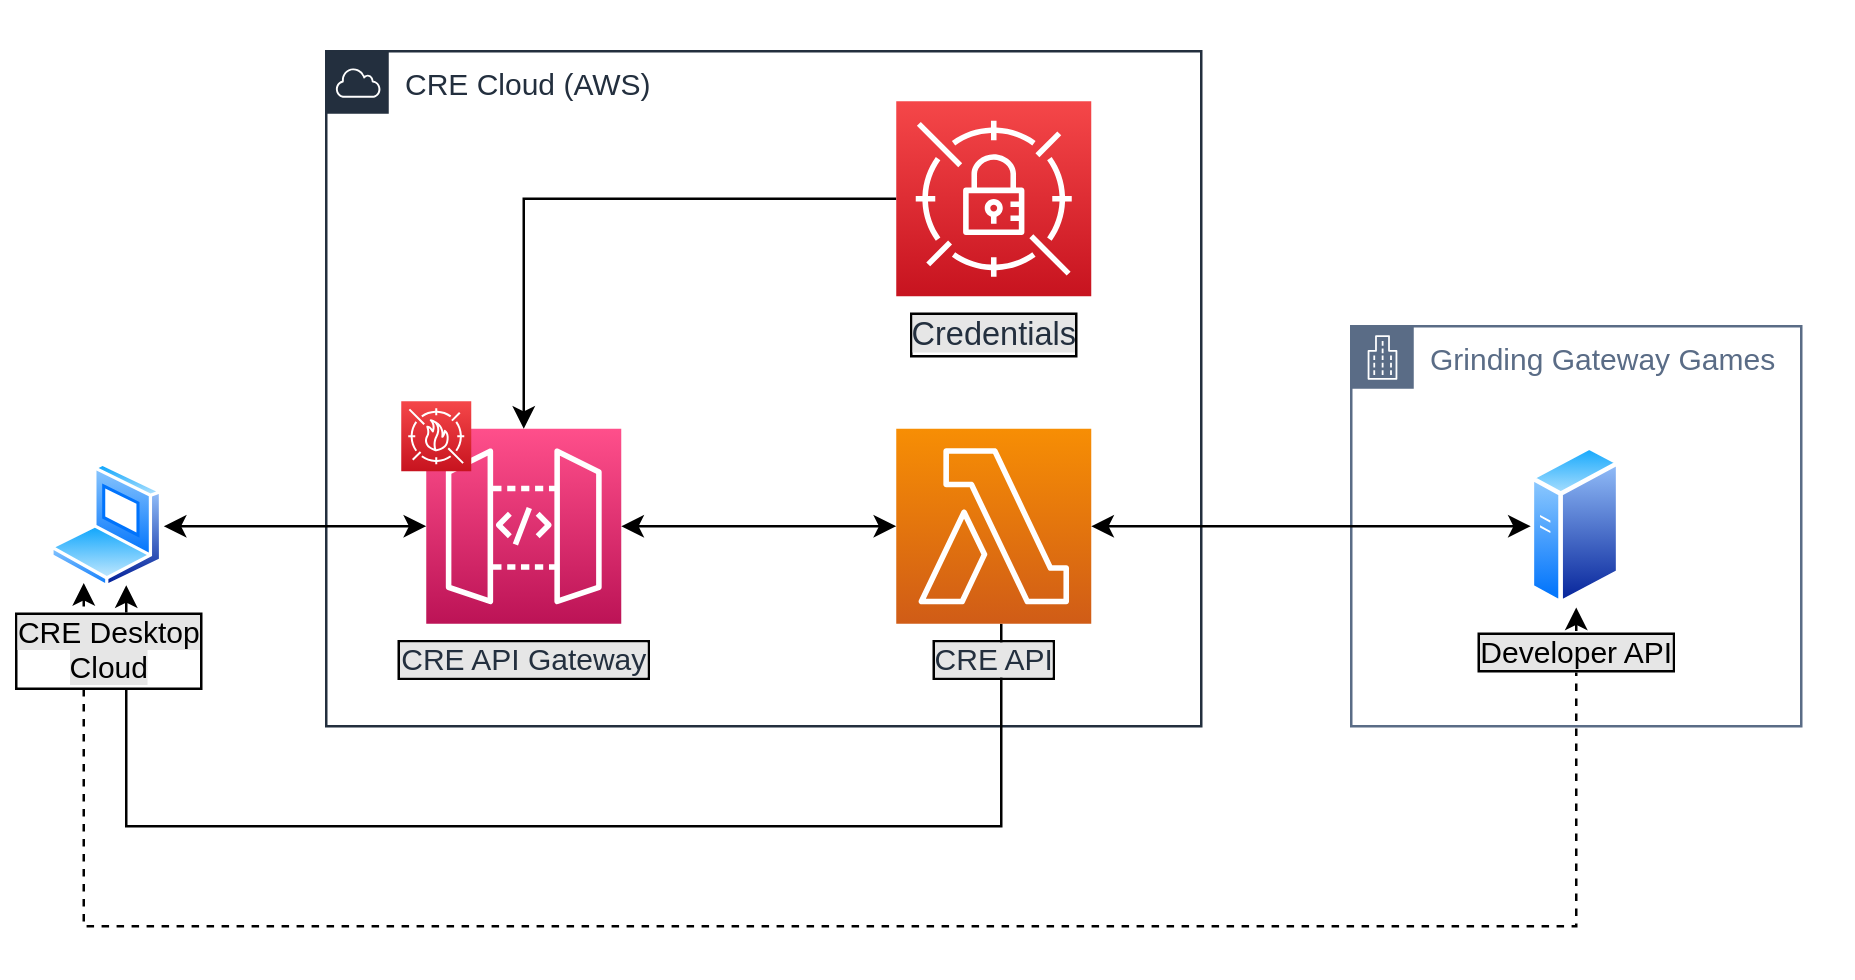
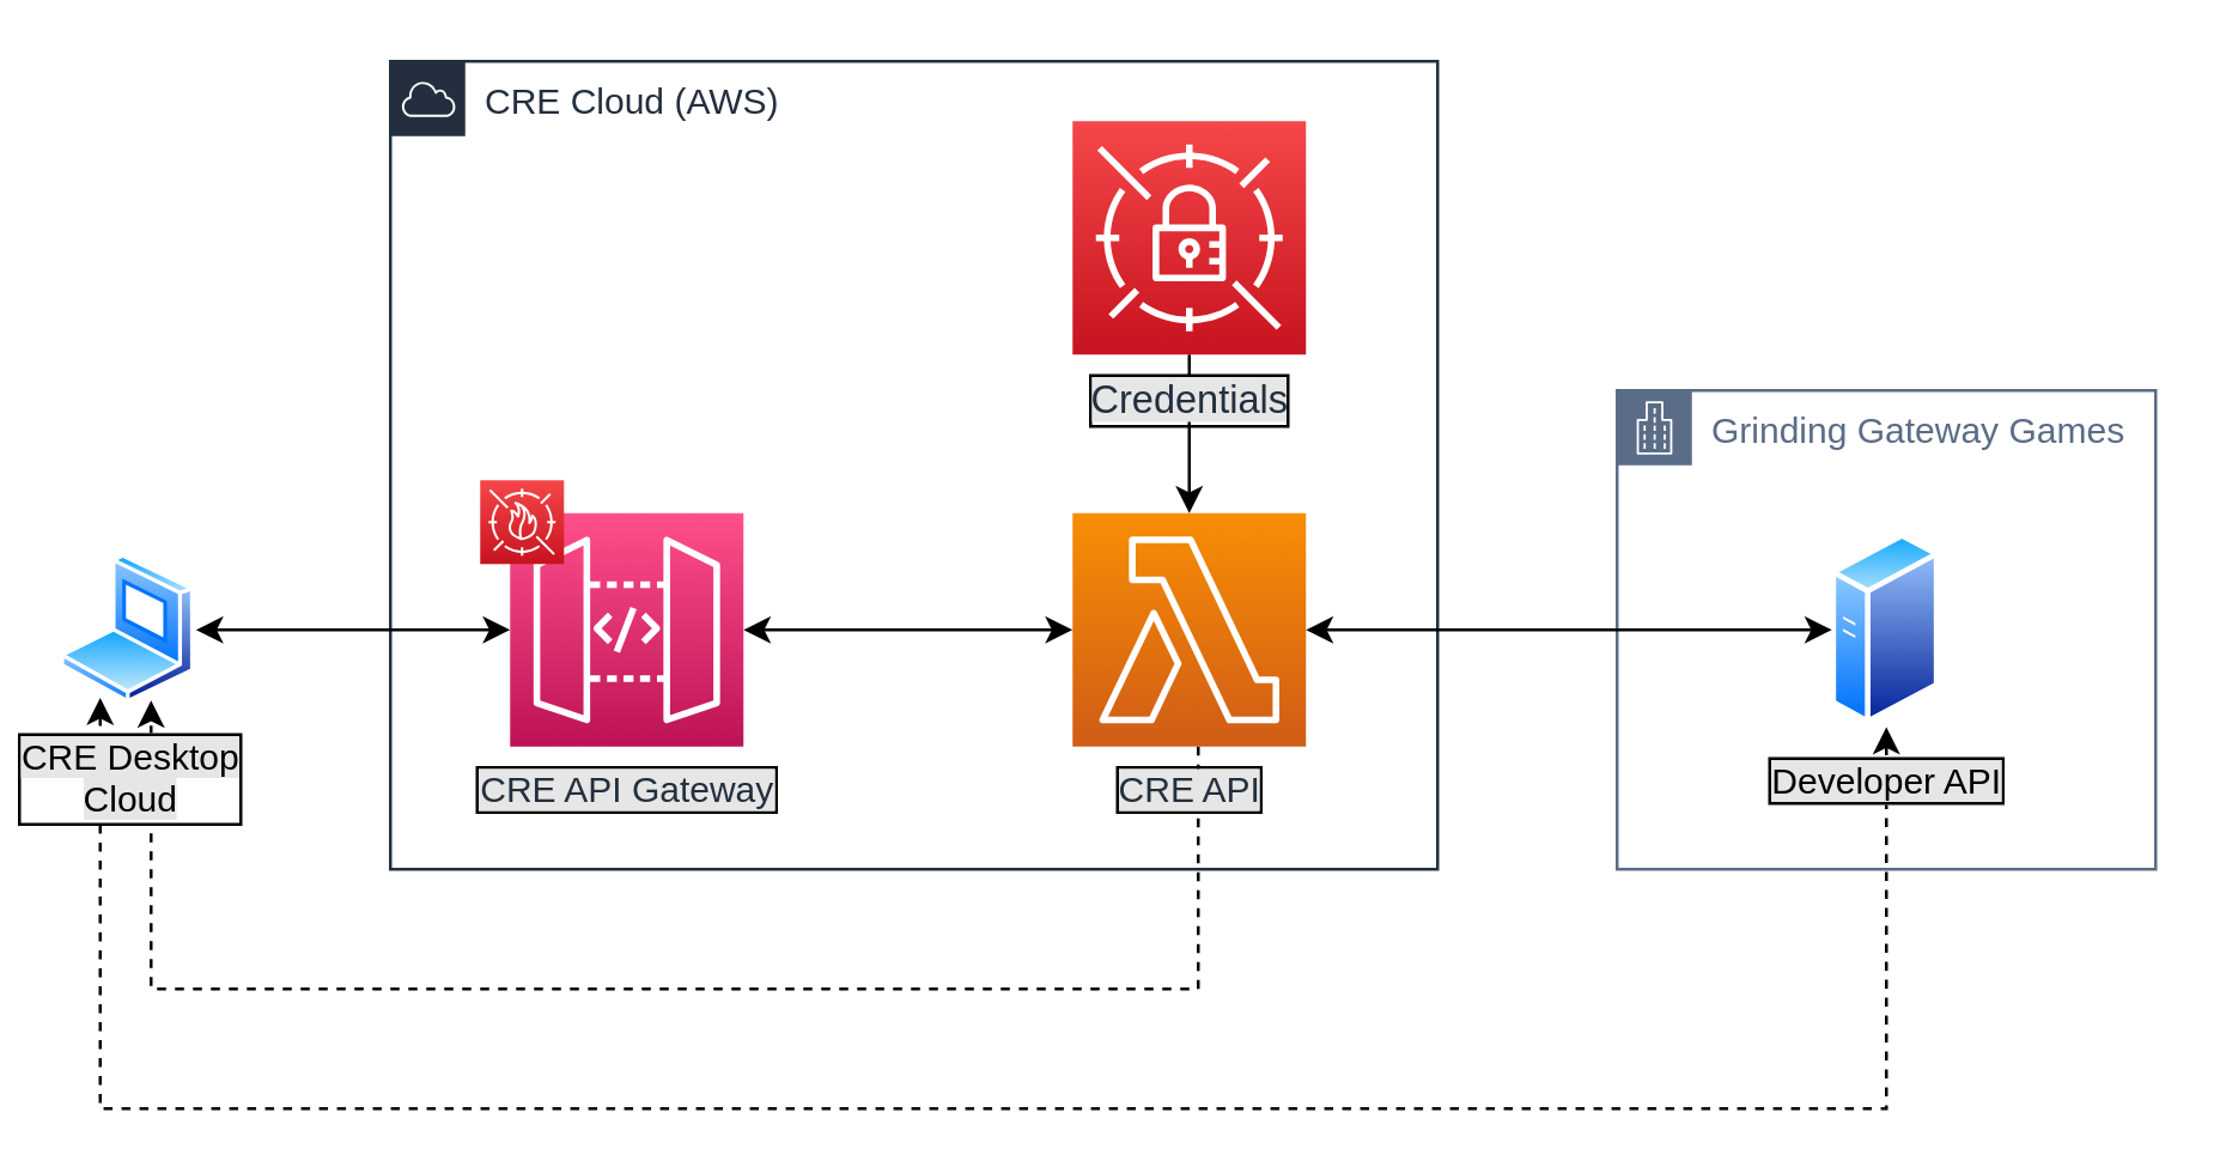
  <mxCell id="0" />
  <mxCell id="1" parent="0" />
  <mxCell id="2" style="edgeStyle=orthogonalEdgeStyle;rounded=0;orthogonalLoop=1;jettySize=auto;html=1;startArrow=classic;startFill=1;dashed=1;labelBorderColor=default;" edge="1" parent="1" source="14" target="11"><mxGeometry relative="1" as="geometry"><Array as="points"><mxPoint x="630" y="370" /><mxPoint x="33" y="370" /></Array></mxGeometry></mxCell>
  <mxCell id="3" value="CRE Cloud (AWS)" style="points=[[0,0],[0.25,0],[0.5,0],[0.75,0],[1,0],[1,0.25],[1,0.5],[1,0.75],[1,1],[0.75,1],[0.5,1],[0.25,1],[0,1],[0,0.75],[0,0.5],[0,0.25]];outlineConnect=0;gradientColor=none;html=1;whiteSpace=wrap;fontSize=12;fontStyle=0;container=1;pointerEvents=0;collapsible=0;recursiveResize=0;shape=mxgraph.aws4.group;grIcon=mxgraph.aws4.group_aws_cloud;strokeColor=#232F3E;fillColor=none;verticalAlign=top;align=left;spacingLeft=30;fontColor=#232F3E;dashed=0;labelBorderColor=none;" vertex="1" parent="1"><mxGeometry x="130" y="20" width="350" height="270" as="geometry" /></mxCell>
  <mxCell id="4" value="&lt;span style=&quot;background-color: rgb(230, 230, 230);&quot;&gt;CRE API Gateway&lt;br&gt;&lt;/span&gt;" style="sketch=0;points=[[0,0,0],[0.25,0,0],[0.5,0,0],[0.75,0,0],[1,0,0],[0,1,0],[0.25,1,0],[0.5,1,0],[0.75,1,0],[1,1,0],[0,0.25,0],[0,0.5,0],[0,0.75,0],[1,0.25,0],[1,0.5,0],[1,0.75,0]];outlineConnect=0;fontColor=#232F3E;gradientColor=#FF4F8B;gradientDirection=north;fillColor=#BC1356;strokeColor=#ffffff;dashed=0;verticalLabelPosition=bottom;verticalAlign=top;align=center;html=1;fontSize=12;fontStyle=0;aspect=fixed;shape=mxgraph.aws4.resourceIcon;resIcon=mxgraph.aws4.api_gateway;labelBorderColor=default;" vertex="1" parent="3"><mxGeometry x="40" y="151" width="78" height="78" as="geometry" /></mxCell>
- <mxCell id="5" style="edgeStyle=orthogonalEdgeStyle;rounded=0;orthogonalLoop=1;jettySize=auto;html=1;" edge="1" parent="3" source="6" target="11"><mxGeometry relative="1" as="geometry"><mxPoint x="-70" y="220" as="targetPoint" /><Array as="points"><mxPoint x="270" y="310" /><mxPoint x="-80" y="310" /></Array></mxGeometry></mxCell>
+ <mxCell id="5" style="edgeStyle=orthogonalEdgeStyle;rounded=0;orthogonalLoop=1;jettySize=auto;html=1;dashed=1;" edge="1" parent="3" source="6" target="11"><mxGeometry relative="1" as="geometry"><mxPoint x="-70" y="220" as="targetPoint" /><Array as="points"><mxPoint x="270" y="310" /><mxPoint x="-80" y="310" /></Array></mxGeometry></mxCell>
  <mxCell id="6" value="&lt;span style=&quot;background-color: rgb(230, 230, 230);&quot;&gt;CRE API&lt;/span&gt;" style="sketch=0;points=[[0,0,0],[0.25,0,0],[0.5,0,0],[0.75,0,0],[1,0,0],[0,1,0],[0.25,1,0],[0.5,1,0],[0.75,1,0],[1,1,0],[0,0.25,0],[0,0.5,0],[0,0.75,0],[1,0.25,0],[1,0.5,0],[1,0.75,0]];outlineConnect=0;fontColor=#232F3E;gradientColor=#F78E04;gradientDirection=north;fillColor=#D05C17;strokeColor=#ffffff;dashed=0;verticalLabelPosition=bottom;verticalAlign=top;align=center;html=1;fontSize=12;fontStyle=0;aspect=fixed;shape=mxgraph.aws4.resourceIcon;resIcon=mxgraph.aws4.lambda;labelBorderColor=default;" vertex="1" parent="3"><mxGeometry x="228" y="151" width="78" height="78" as="geometry" /></mxCell>
  <mxCell id="7" style="edgeStyle=orthogonalEdgeStyle;rounded=0;orthogonalLoop=1;jettySize=auto;html=1;startArrow=classic;startFill=1;labelBorderColor=default;" edge="1" parent="3" source="4" target="6"><mxGeometry relative="1" as="geometry" /></mxCell>
- <mxCell id="8" style="edgeStyle=orthogonalEdgeStyle;rounded=0;orthogonalLoop=1;jettySize=auto;html=1;labelBorderColor=default;" edge="1" parent="3" source="9" target="4"><mxGeometry relative="1" as="geometry" /></mxCell>
+ <mxCell id="8" style="edgeStyle=orthogonalEdgeStyle;rounded=0;orthogonalLoop=1;jettySize=auto;html=1;labelBorderColor=default;" edge="1" parent="3" source="9" target="6"><mxGeometry relative="1" as="geometry" /></mxCell>
  <mxCell id="9" value="&lt;span style=&quot;font-size: 13px; background-color: rgb(230, 230, 230);&quot;&gt;Credentials&lt;/span&gt;" style="sketch=0;points=[[0,0,0],[0.25,0,0],[0.5,0,0],[0.75,0,0],[1,0,0],[0,1,0],[0.25,1,0],[0.5,1,0],[0.75,1,0],[1,1,0],[0,0.25,0],[0,0.5,0],[0,0.75,0],[1,0.25,0],[1,0.5,0],[1,0.75,0]];outlineConnect=0;fontColor=#232F3E;gradientColor=#F54749;gradientDirection=north;fillColor=#C7131F;strokeColor=#ffffff;dashed=0;verticalLabelPosition=bottom;verticalAlign=top;align=center;html=1;fontSize=12;fontStyle=0;aspect=fixed;shape=mxgraph.aws4.resourceIcon;resIcon=mxgraph.aws4.secrets_manager;labelBorderColor=default;" vertex="1" parent="3"><mxGeometry x="228" y="20" width="78" height="78" as="geometry" /></mxCell>
  <mxCell id="10" style="edgeStyle=orthogonalEdgeStyle;rounded=0;orthogonalLoop=1;jettySize=auto;html=1;startArrow=classic;startFill=1;labelBorderColor=default;" edge="1" parent="3" source="4" target="11"><mxGeometry relative="1" as="geometry" /></mxCell>
  <mxCell id="11" value="&lt;span style=&quot;background-color: rgb(230, 230, 230);&quot;&gt;CRE Desktop&lt;br&gt;Cloud&lt;/span&gt;" style="image;aspect=fixed;perimeter=ellipsePerimeter;html=1;align=center;shadow=0;dashed=0;spacingTop=3;image=img/lib/active_directory/laptop_client.svg;labelBorderColor=default;" vertex="1" parent="3"><mxGeometry x="-110" y="165" width="45" height="50" as="geometry" /></mxCell>
  <mxCell id="12" value="" style="sketch=0;points=[[0,0,0],[0.25,0,0],[0.5,0,0],[0.75,0,0],[1,0,0],[0,1,0],[0.25,1,0],[0.5,1,0],[0.75,1,0],[1,1,0],[0,0.25,0],[0,0.5,0],[0,0.75,0],[1,0.25,0],[1,0.5,0],[1,0.75,0]];outlineConnect=0;fontColor=#232F3E;gradientColor=#F54749;gradientDirection=north;fillColor=#C7131F;strokeColor=#ffffff;dashed=0;verticalLabelPosition=bottom;verticalAlign=top;align=center;html=1;fontSize=12;fontStyle=0;aspect=fixed;shape=mxgraph.aws4.resourceIcon;resIcon=mxgraph.aws4.waf;container=0;labelBorderColor=default;" vertex="1" parent="3"><mxGeometry x="30" y="140" width="28" height="28" as="geometry" /></mxCell>
  <mxCell id="13" value="Grinding Gateway Games" style="points=[[0,0],[0.25,0],[0.5,0],[0.75,0],[1,0],[1,0.25],[1,0.5],[1,0.75],[1,1],[0.75,1],[0.5,1],[0.25,1],[0,1],[0,0.75],[0,0.5],[0,0.25]];outlineConnect=0;gradientColor=none;html=1;whiteSpace=wrap;fontSize=12;fontStyle=0;container=1;pointerEvents=0;collapsible=0;recursiveResize=0;shape=mxgraph.aws4.group;grIcon=mxgraph.aws4.group_corporate_data_center;strokeColor=#5A6C86;fillColor=none;verticalAlign=top;align=left;spacingLeft=30;fontColor=#5A6C86;dashed=0;labelBorderColor=none;" vertex="1" parent="1"><mxGeometry x="540" y="130" width="180" height="160" as="geometry" /></mxCell>
  <mxCell id="14" value="&lt;span style=&quot;background-color: rgb(230, 230, 230);&quot;&gt;Developer API&lt;/span&gt;" style="image;aspect=fixed;perimeter=ellipsePerimeter;html=1;align=center;shadow=0;dashed=0;spacingTop=3;image=img/lib/active_directory/generic_server.svg;labelBorderColor=default;spacingLeft=0;" vertex="1" parent="13"><mxGeometry x="71.8" y="47.5" width="36.4" height="65" as="geometry" /></mxCell>
  <mxCell id="15" style="edgeStyle=orthogonalEdgeStyle;rounded=0;orthogonalLoop=1;jettySize=auto;html=1;startArrow=classic;startFill=1;labelBorderColor=default;" edge="1" parent="1" source="6" target="14"><mxGeometry relative="1" as="geometry" /></mxCell>
